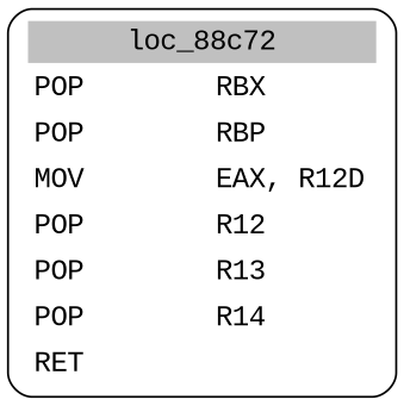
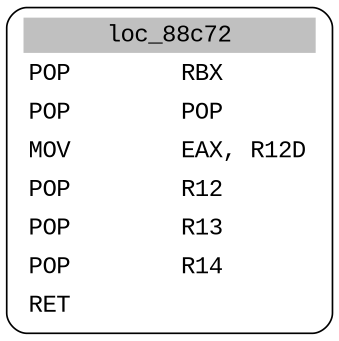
  digraph {
-   n1 [fontname="Courier New" label=<<table border="0" cellborder="0" cellpadding="3"><tr><td align="center" colspan="2" bgcolor="grey">loc_88c72</td></tr><tr><td align="left">POP        RBX</td></tr><tr><td align="left">POP        RBP</td></tr><tr><td align="left">MOV        EAX, R12D</td></tr><tr><td align="left">POP        R12</td></tr><tr><td align="left">POP        R13</td></tr><tr><td align="left">POP        R14</td></tr><tr><td align="left">RET        </td></tr></table>> shape=Mrecord]
+   n1 [fontname="Courier New" label=<<table border="0" cellborder="0" cellpadding="3"><tr><td align="center" colspan="2" bgcolor="grey">loc_88c72</td></tr><tr><td align="left">POP        RBX</td></tr><tr><td align="left">POP        POP</td></tr><tr><td align="left">MOV        EAX, R12D</td></tr><tr><td align="left">POP        R12</td></tr><tr><td align="left">POP        R13</td></tr><tr><td align="left">POP        R14</td></tr><tr><td align="left">RET        </td></tr></table>> shape=Mrecord]
  }
